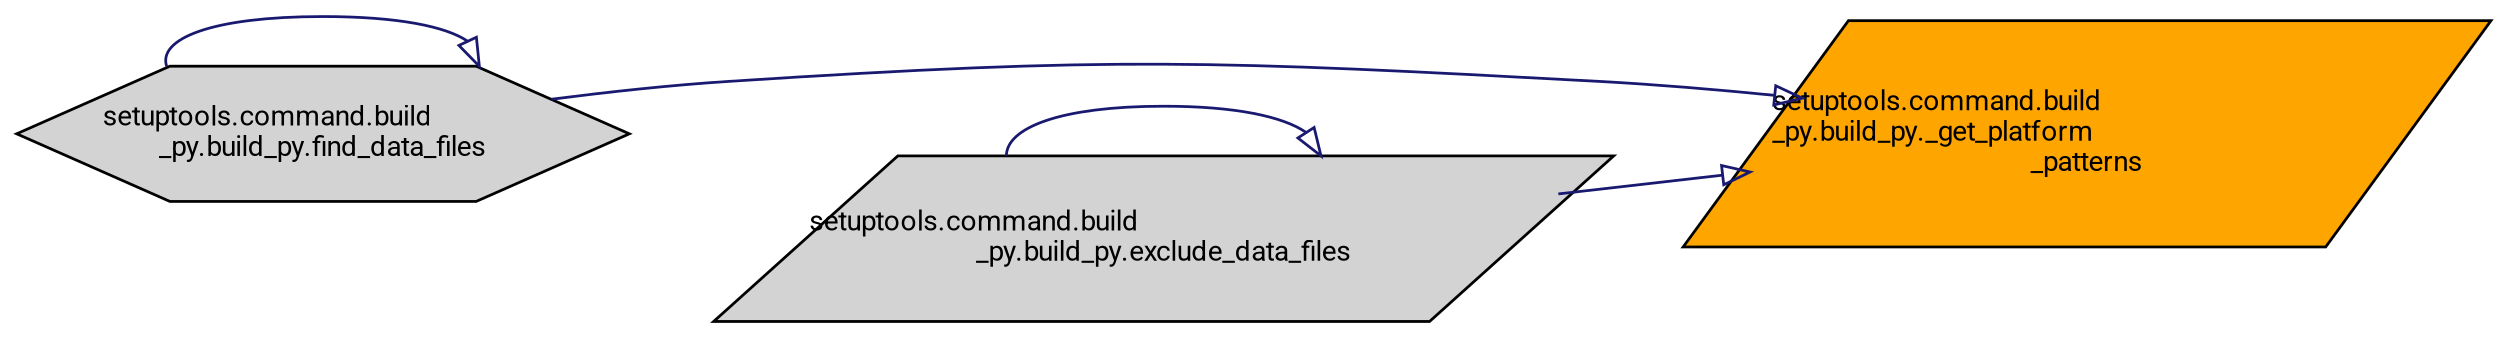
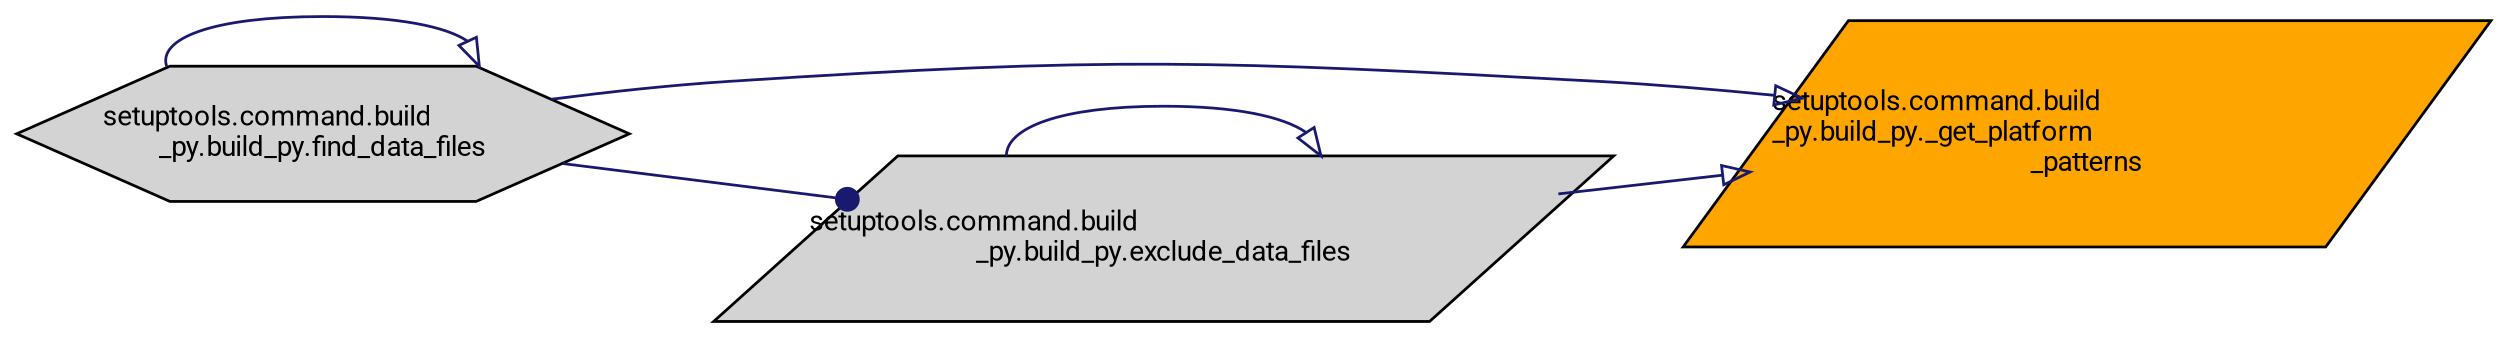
  digraph {
    rankdir=LR
    fontname=Roboto
    node [color=black fillcolor=lightgrey fontname=Roboto fontsize=10 shape=parallelogram style=filled]
    edge [color=midnightblue fontname=Roboto fontsize=10 labelfontname=Helvetica labelfontsize=10 style=solid arrowhead=onormal]
    n1 [fontcolor=black height=0.2 label="setuptools.command.build\l_py.build_py.find_data_files" shape=hexagon width=0.4]
    n2 [fillcolor=orange height=0.2 label="setuptools.command.build\l_py.build_py._get_platform\l_patterns" width=0.4]
    n3 [height=0.2 label="setuptools.command.build\l_py.build_py.exclude_data_files" width=0.4]
    n1 -> n1
    n1 -> n2
+   n1 -> n3 [arrowhead=dot]
    n3 -> n2
    n3 -> n3
  }
